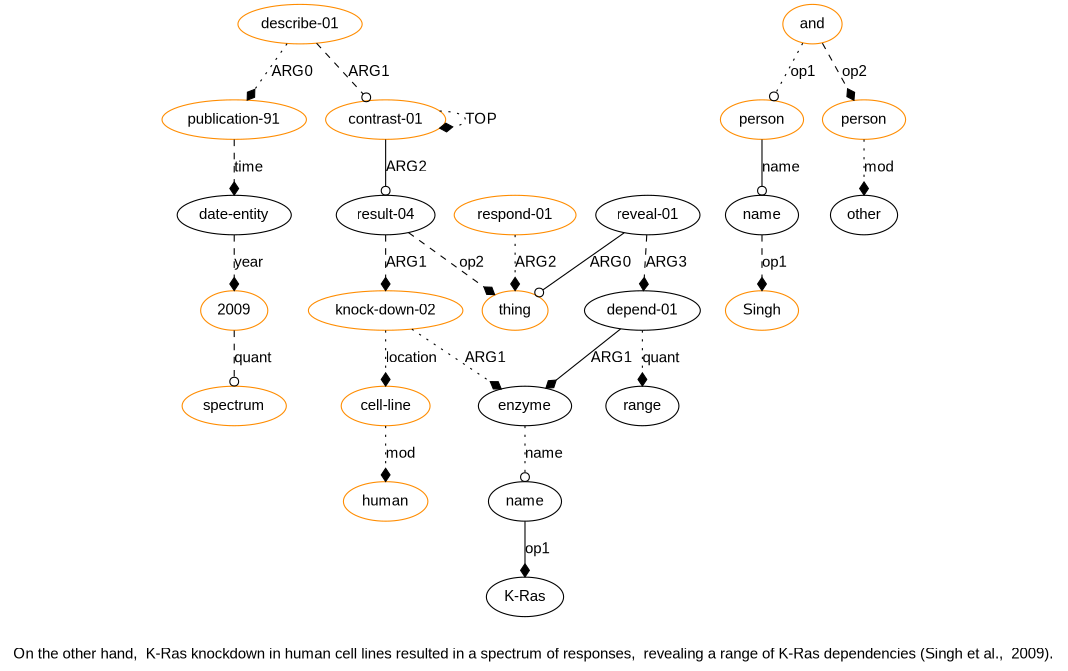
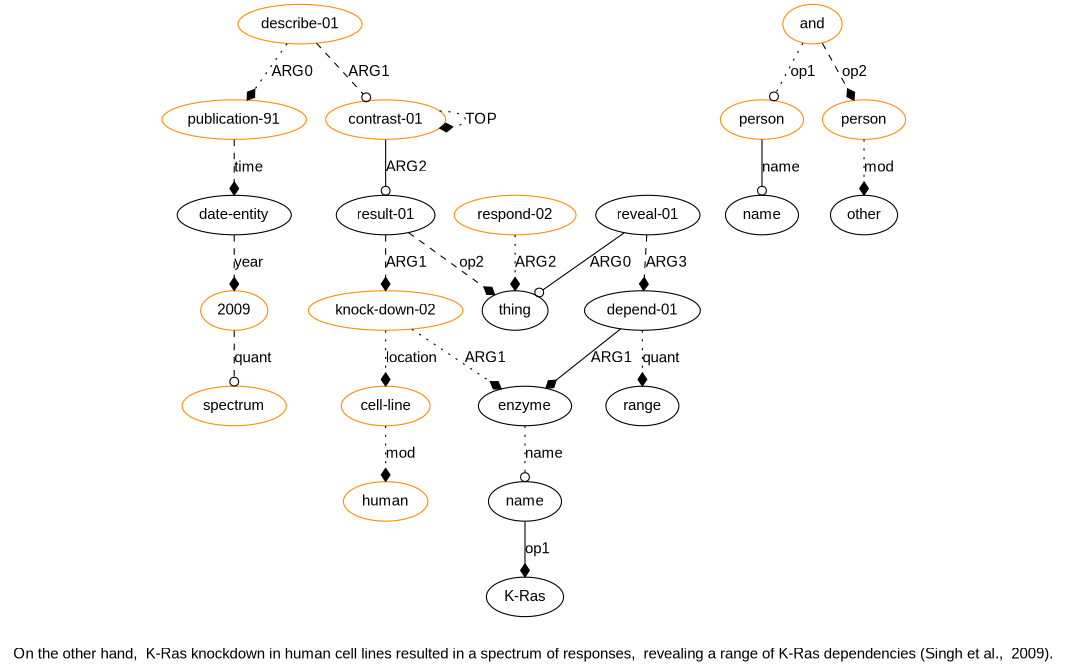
  digraph {
    fontname="Liberation Sans"
    label="On the other hand,  K-Ras knockdown in human cell lines resulted in a spectrum of responses,  revealing a range of K-Ras dependencies (Singh et al.,  2009)."
    node [color=darkorange fontname="Liberation Sans" gold_ind=-1 gold_label=person test_ind=-1 test_label=person]
    edge [arrowhead=diamond color=black fontname="Liberation Sans" gold_label=ARG1 style=dotted test_label=ARG1]
    n1 [color=black gold_ind=20 gold_label="date-entity" label="date-entity" test_ind=20 test_label="date-entity"]
    n2 [gold_label=2009 label=2009 test_label=2009]
    n3 [gold_ind=9 gold_label=spectrum label=spectrum test_ind=9 test_label=spectrum]
    n4 [color=black gold_label="K-Ras" label="K-Ras" test_label="K-Ras"]
-   n5 [gold_label=Singh label=Singh test_label=Singh]
    n6 [gold_ind=15 gold_label=and label=and test_ind=15 test_label=and]
    n7 [gold_ind=16 label=person test_ind=16]
    n8 [gold_ind=18 label=person test_ind=18]
    n9 [color=black gold_ind=17 gold_label=name label=name test_ind=17 test_label=name]
    n10 [color=black gold_ind=19 gold_label=other label=other test_ind=19 test_label=other]
    n11 [gold_ind=14 gold_label="publication-91" label="publication-91" test_ind=14 test_label="publication-91"]
    n12 [color=black gold_ind=11 gold_label="depend-01" label="depend-01" test_ind=11 test_label="depend-01"]
    n13 [color=black gold_ind=12 gold_label=range label=range test_ind=12 test_label=range]
    n14 [color=black gold_ind=3 gold_label=enzyme label=enzyme test_ind=3 test_label=enzyme]
    n15 [color=black gold_ind=4 gold_label=name label=name test_ind=4 test_label=name]
    n16 [color=black gold_ind=10 gold_label="reveal-01" label="reveal-01" test_ind=10 test_label="reveal-01"]
-   n17 [gold_ind=7 gold_label=thing label=thing test_ind=7 test_label=thing]
+   n17 [color=black gold_ind=7 gold_label=thing label=thing test_ind=7 test_label=thing]
    n18 [gold_ind=13 gold_label="describe-01" label="describe-01" test_ind=13 test_label="describe-01"]
    n19 [gold_ind=0 gold_label="contrast-01" label="contrast-01" test_ind=0 test_label="contrast-01"]
-   n20 [color=black gold_ind=1 gold_label="result-01" label="result-04" test_ind=1 test_label="result-01"]
+   n20 [color=black gold_ind=1 gold_label="result-01" label="result-01" test_ind=1 test_label="result-01"]
    n21 [gold_ind=2 gold_label="knock-down-02" label="knock-down-02" test_ind=2 test_label="knock-down-02"]
    n22 [gold_ind=5 gold_label="cell-line" label="cell-line" test_ind=5 test_label="cell-line"]
    n23 [gold_ind=6 gold_label=human label=human test_ind=6 test_label=human]
-   n24 [gold_ind=8 gold_label="respond-01" label="respond-01" test_ind=8 test_label="respond-01"]
+   n24 [gold_ind=8 gold_label="respond-01" label="respond-02" test_ind=8 test_label="respond-01"]
    n1 -> n2 [gold_label=year label=year style=dashed test_label=year]
    n2 -> n3 [arrowhead=odot gold_label=quant label=quant style=dashed test_label=quant]
    n6 -> n7 [arrowhead=odot gold_label=op1 label=op1 test_label=op1]
    n6 -> n8 [gold_label=op2 label=op2 style=dashed test_label=op2]
    n7 -> n9 [arrowhead=odot gold_label=name label=name style=solid test_label=name]
    n8 -> n10 [gold_label=mod label=mod test_label=mod]
-   n9 -> n5 [gold_label=op1 label=op1 style=dashed test_label=op1]
    n11 -> n1 [gold_label=time label=time style=dashed test_label=time]
    n12 -> n13 [gold_label=quant label=quant test_label=quant]
    n12 -> n14 [label=ARG1 style=solid]
    n14 -> n15 [arrowhead=odot gold_label=name label=name test_label=name]
    n15 -> n4 [gold_label=op1 label=op1 style=solid test_label=op1]
    n16 -> n12 [label=ARG3 style=dashed]
    n16 -> n17 [arrowhead=odot gold_label=ARG0 label=ARG0 style=solid test_label=ARG0]
    n18 -> n11 [gold_label=ARG0 label=ARG0 test_label=ARG0]
    n18 -> n19 [arrowhead=odot label=ARG1 style=dashed]
    n19 -> n19 [gold_label=TOP label=TOP test_label=TOP]
    n19 -> n20 [arrowhead=odot gold_label=ARG2 label=ARG2 style=solid test_label=ARG2]
    n20 -> n17 [gold_label=ARG2 label=op2 style=dashed test_label=ARG2]
    n20 -> n21 [label=ARG1 style=dashed]
    n21 -> n14 [label=ARG1]
    n21 -> n22 [gold_label=location label=location test_label=location]
    n22 -> n23 [gold_label=mod label=mod test_label=mod]
    n24 -> n17 [gold_label=ARG2 label=ARG2 test_label=ARG2]
  }
